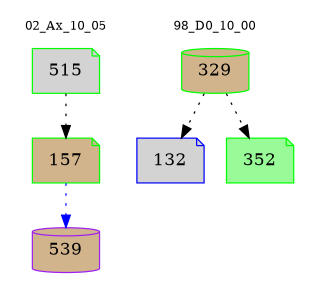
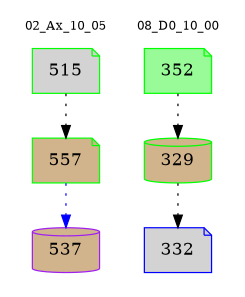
  digraph {
    node [color=green fillcolor=tan shape=note style=filled]
    edge [color=black style=dotted]
    n1 [fillcolor=lightgrey label=515]
-   n2 [label=157]
-   n3 [color=purple label=539 shape=cylinder]
+   n2 [label=557]
+   n3 [color=purple label=537 shape=cylinder]
    n4 [label=329 shape=cylinder]
-   n5 [color=blue fillcolor=lightgrey label=132]
+   n5 [color=blue fillcolor=lightgrey label=332]
    n6 [fillcolor=palegreen label=352]
    subgraph cluster_1 {
      color=white
      fontsize=10
      label="02_Ax_10_05"
      n1
      n2
      n3
    }
    subgraph cluster_2 {
      color=white
      fontsize=10
-     label="98_D0_10_00"
+     label="08_D0_10_00"
      n4
      n5
      n6
    }
    n1 -> n2
    n2 -> n3 [color=blue]
    n4 -> n5
-   n4 -> n6
+   n6 -> n4
  }
